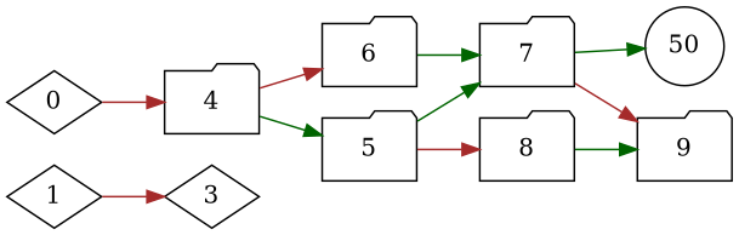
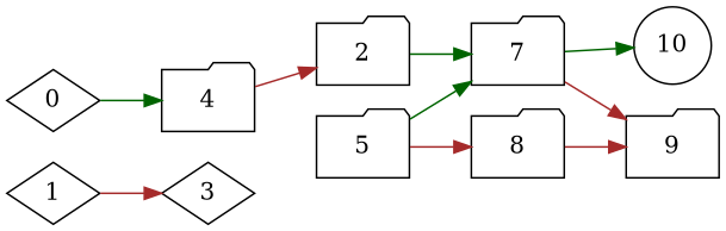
  digraph {
    rankdir=LR
    node [alpha=0.02 shape=folder]
    edge [color=darkgreen]
    1 [alpha=0.15 expect_size=19691520 shape=diamond]
    3 [alpha=0.16 expect_size=36840448 shape=diamond]
    n3 [expect_size=46234624 label=0 shape=diamond]
    4 [expect_size=46190592]
    5 [alpha=0.06 expect_size=32998400]
-   6 [alpha=0.08 expect_size=43812864]
+   6 [alpha=0.08 expect_size=43812864 label=2]
    7 [alpha=0.03 expect_size=45267968]
    8 [alpha=0.06 expect_size=34385920]
    9 [alpha=0.09 expect_size=20785152]
-   10 [alpha=0.18 expect_size=34023424 shape=circle label=50]
+   10 [alpha=0.18 expect_size=34023424 shape=circle]
    1 -> 3 [color=brown]
-   n3 -> 4 [color=brown]
-   4 -> 5
+   n3 -> 4
    4 -> 6 [color=brown]
    5 -> 7
    5 -> 8 [color=brown]
    6 -> 7
    7 -> 9 [color=brown]
    7 -> 10
-   8 -> 9
+   8 -> 9 [color=brown]
  }
